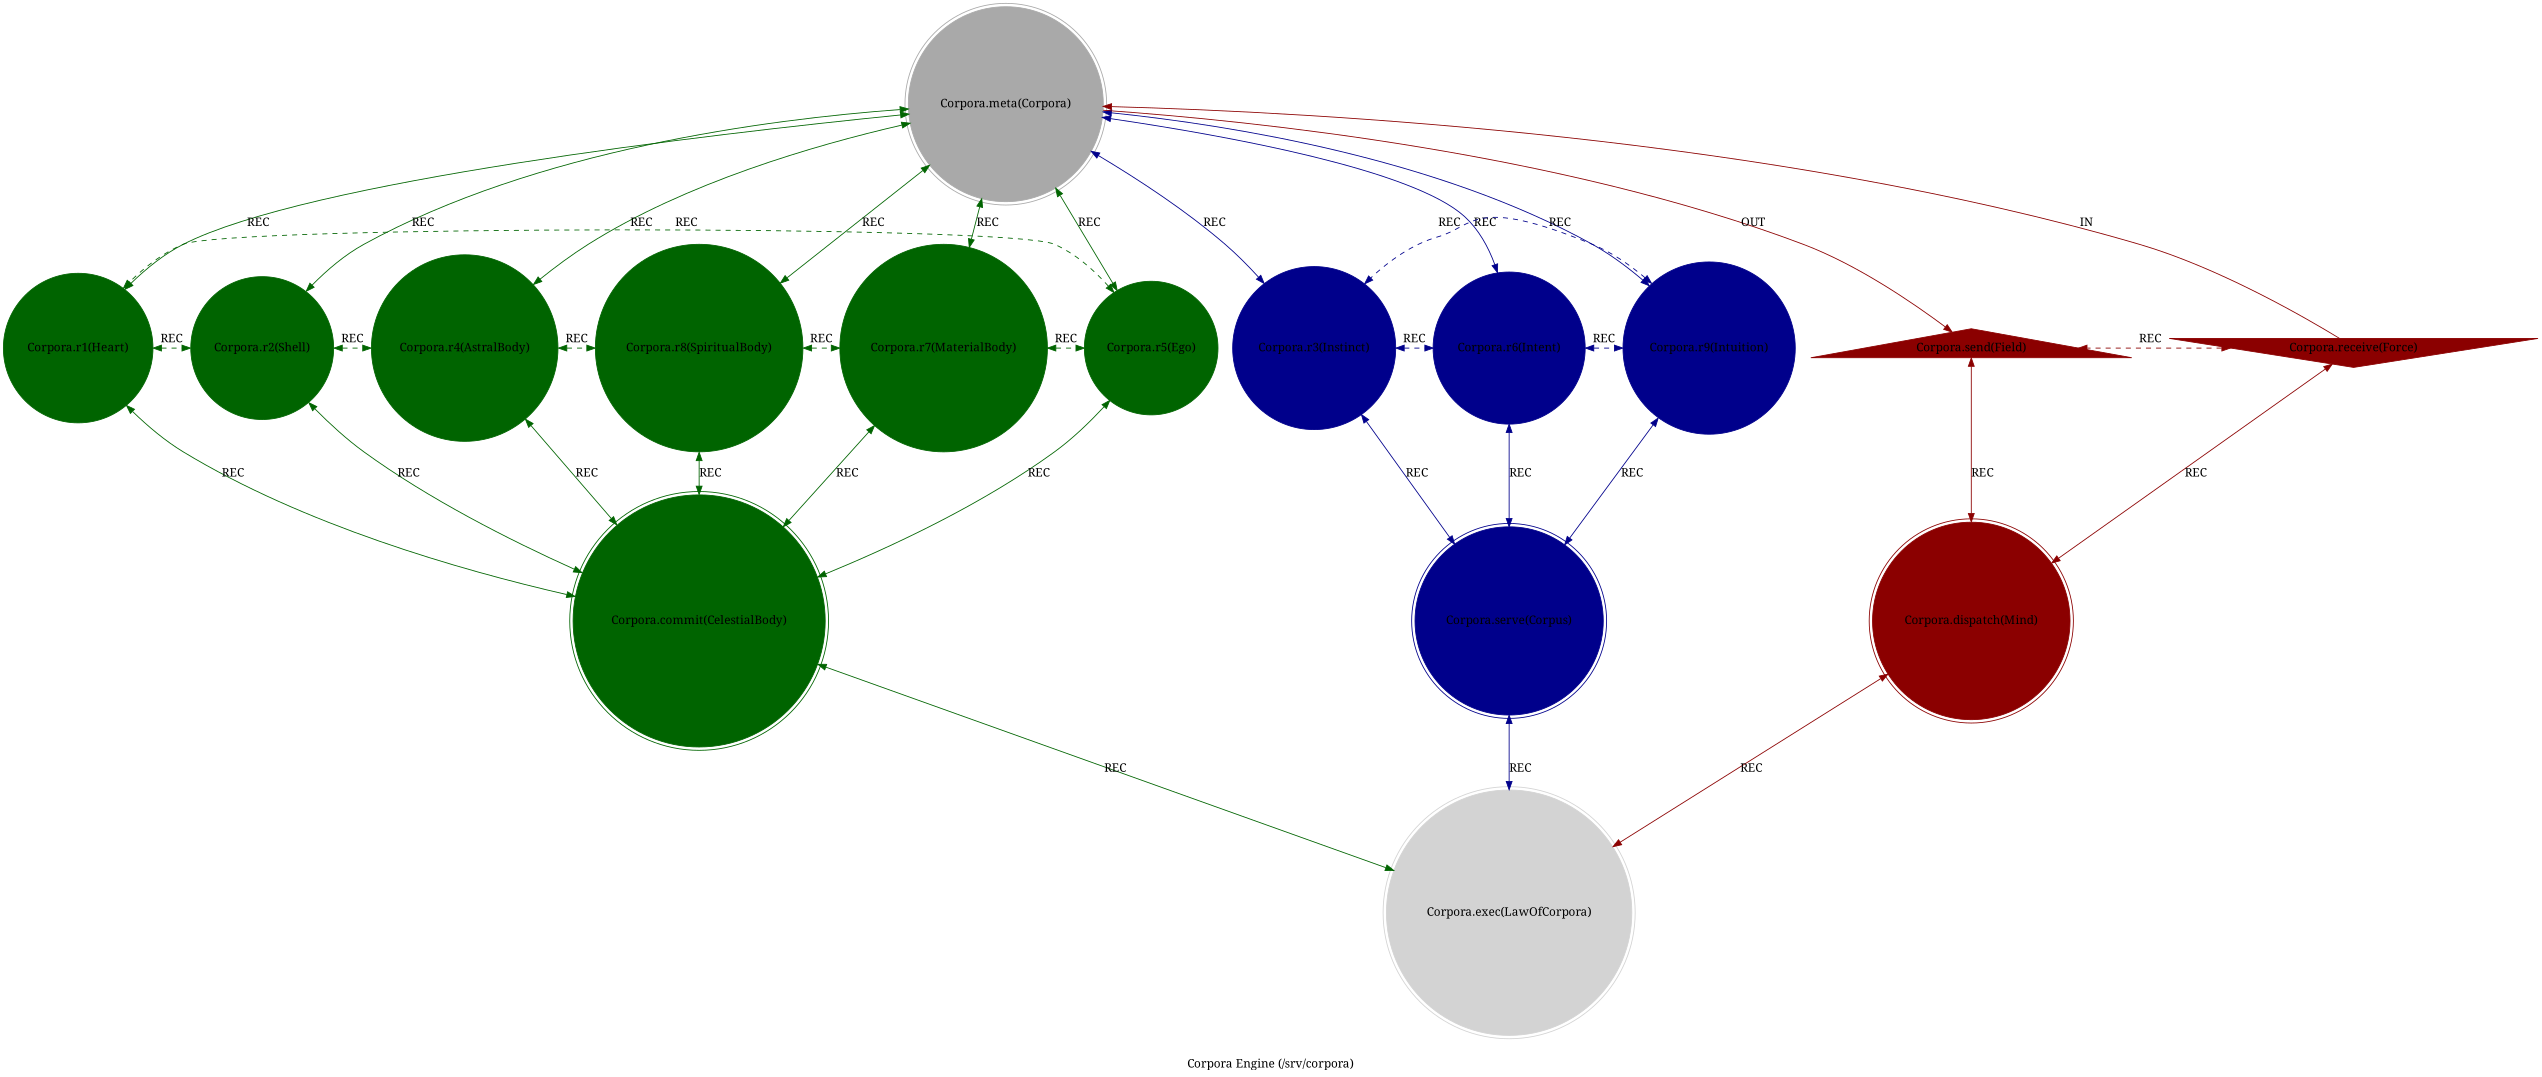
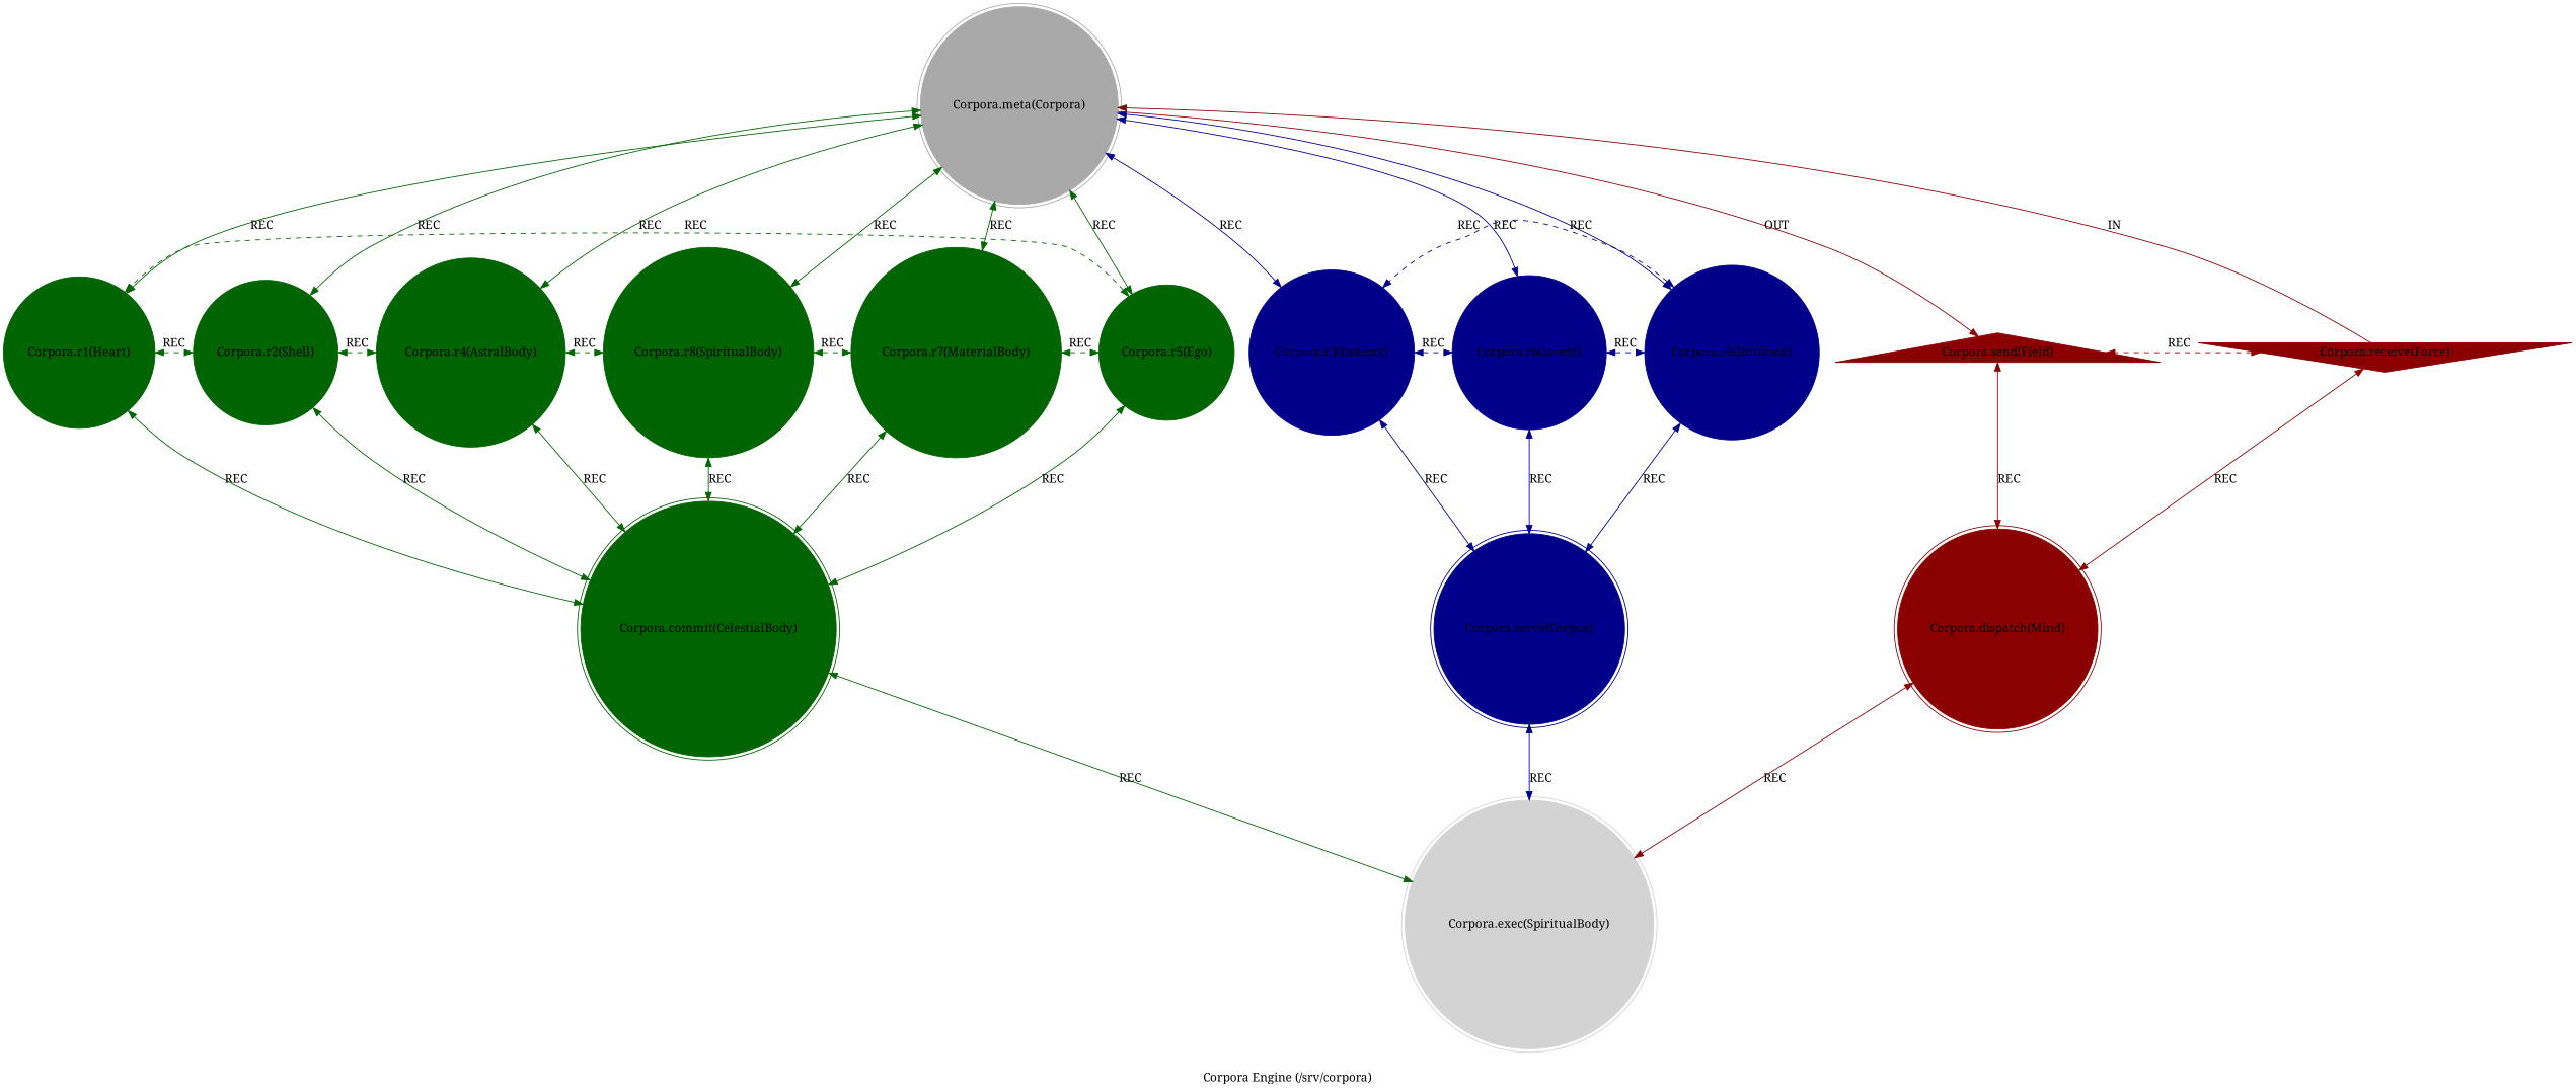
  strict digraph {
    color=lightgray
    label="Corpora Engine (/srv/corpora)"
    style=filled
    fontname="Noto Serif"
    node [color=darkgreen shape=circle style=filled fontname="Noto Serif"]
    edge [color=darkgreen dir=both fontname="Noto Serif"]
    n1 [color=darkgray label="Corpora.meta(Corpora)" shape=doublecircle]
    n2 [label="Corpora.r1(Heart)"]
    n3 [label="Corpora.r2(Shell)"]
    n4 [label="Corpora.r4(AstralBody)"]
    n5 [label="Corpora.r8(SpiritualBody)"]
    n6 [label="Corpora.r7(MaterialBody)"]
    n7 [label="Corpora.r5(Ego)"]
    n8 [color=darkblue label="Corpora.r3(Instinct)"]
    n9 [color=darkblue label="Corpora.r6(Intent)"]
    n10 [color=darkblue label="Corpora.r9(Intuition)"]
    n11 [color=darkred label="Corpora.send(Field)" shape=triangle]
    n12 [label="Corpora.commit(CelestialBody)" shape=doublecircle]
    n13 [color=darkblue label="Corpora.serve(Corpus)" shape=doublecircle]
    n14 [color=darkred label="Corpora.receive(Force)" shape=invtriangle]
    n15 [color=darkred label="Corpora.dispatch(Mind)" shape=doublecircle]
-   n16 [color=lightgray label="Corpora.exec(LawOfCorpora)" shape=doublecircle]
+   n16 [color=lightgray label="Corpora.exec(SpiritualBody)" shape=doublecircle]
    n1 -> n2 [label=REC]
    n1 -> n3 [label=REC]
    n1 -> n4 [label=REC]
    n1 -> n5 [label=REC]
    n1 -> n6 [label=REC]
    n1 -> n7 [label=REC]
    n1 -> n8 [color=darkblue label=REC]
    n1 -> n9 [color=darkblue label=REC]
    n1 -> n10 [color=darkblue label=REC]
    n1 -> n11 [color=darkred label=OUT dir=""]
    n2 -> n3 [constraint=false label=REC style=dashed]
    n2 -> n12 [label=REC]
    n3 -> n4 [constraint=false label=REC style=dashed]
    n3 -> n12 [label=REC]
    n4 -> n5 [constraint=false label=REC style=dashed]
    n4 -> n12 [label=REC]
    n5 -> n6 [constraint=false label=REC style=dashed]
    n5 -> n12 [label=REC]
    n6 -> n7 [constraint=false label=REC style=dashed]
    n6 -> n12 [label=REC]
    n7 -> n2 [constraint=false label=REC style=dashed]
    n7 -> n12 [label=REC]
    n8 -> n9 [color=darkblue constraint=false label=REC style=dashed]
    n8 -> n13 [color=darkblue label=REC]
    n9 -> n10 [color=darkblue constraint=false label=REC style=dashed]
    n9 -> n13 [color=darkblue label=REC]
    n10 -> n8 [color=darkblue constraint=false label=REC style=dashed]
    n10 -> n13 [color=darkblue label=REC]
    n11 -> n15 [color=darkred label=REC]
    n12 -> n16 [label=REC]
    n13 -> n16 [color=darkblue label=REC]
    n14 -> n1 [color=darkred constraint=false label=IN dir=""]
    n14 -> n11 [color=darkred constraint=false label=REC style=dashed]
    n14 -> n15 [color=darkred label=REC]
    n15 -> n16 [color=darkred label=REC]
  }
